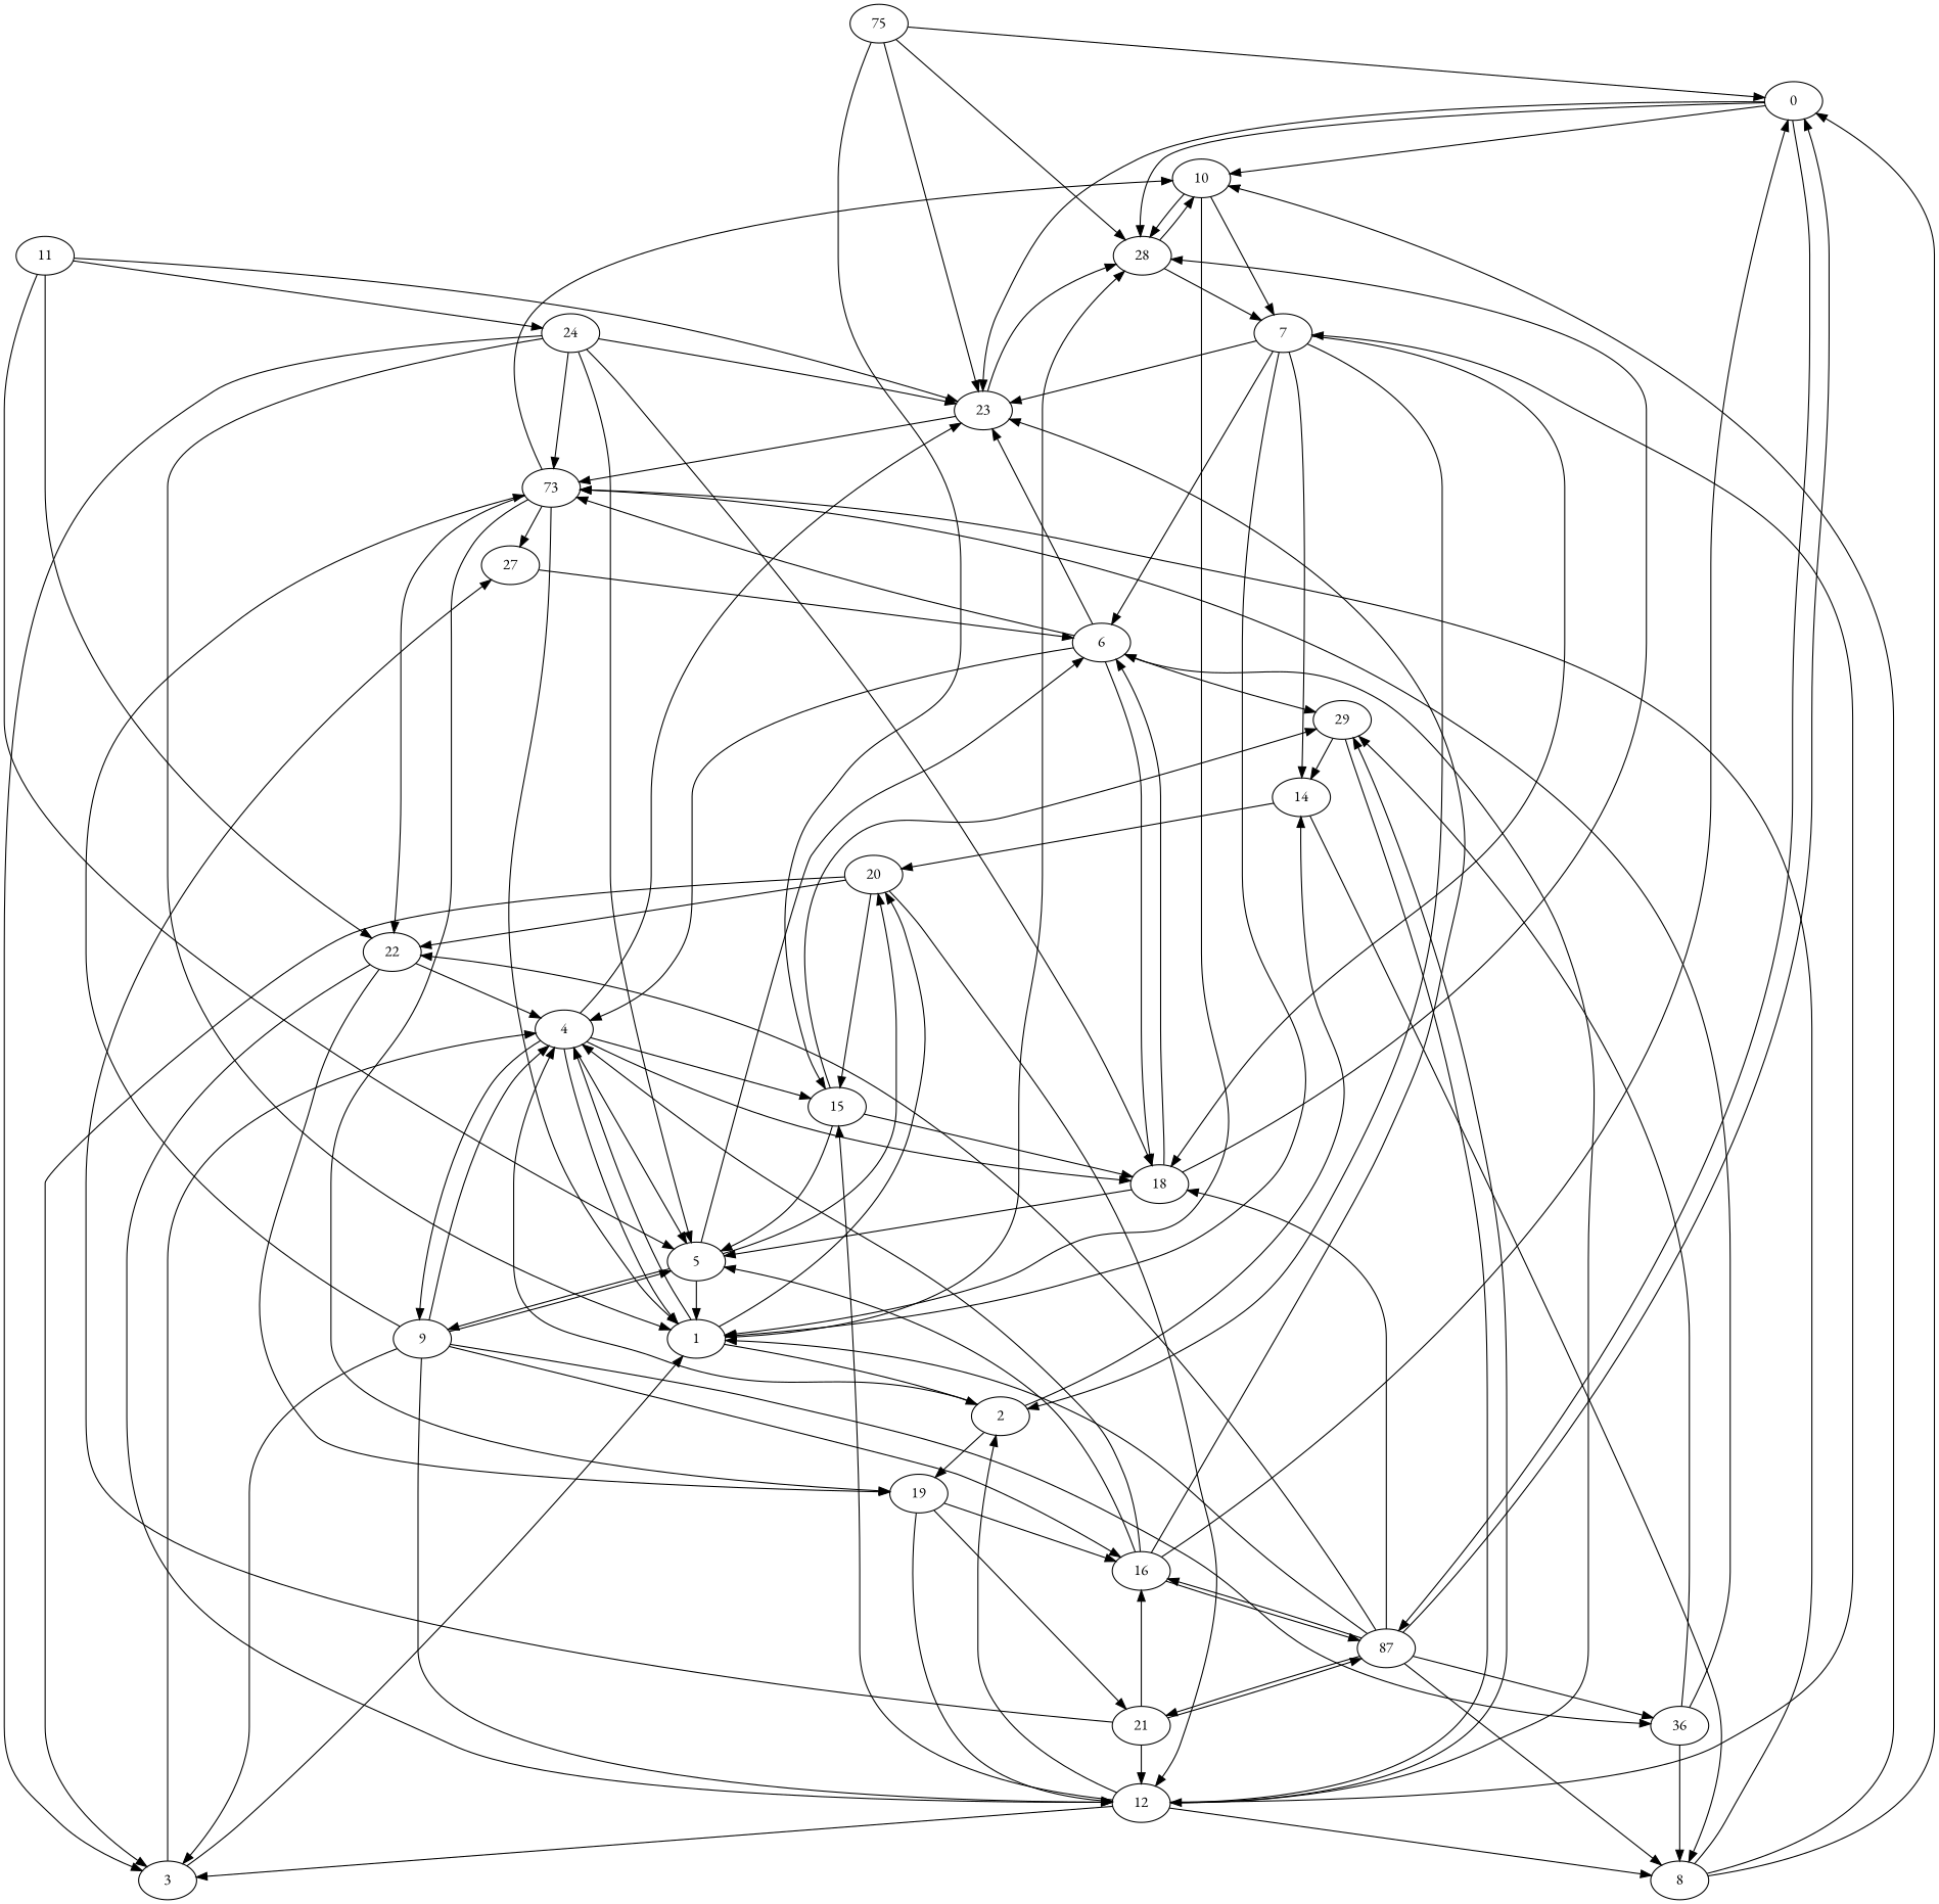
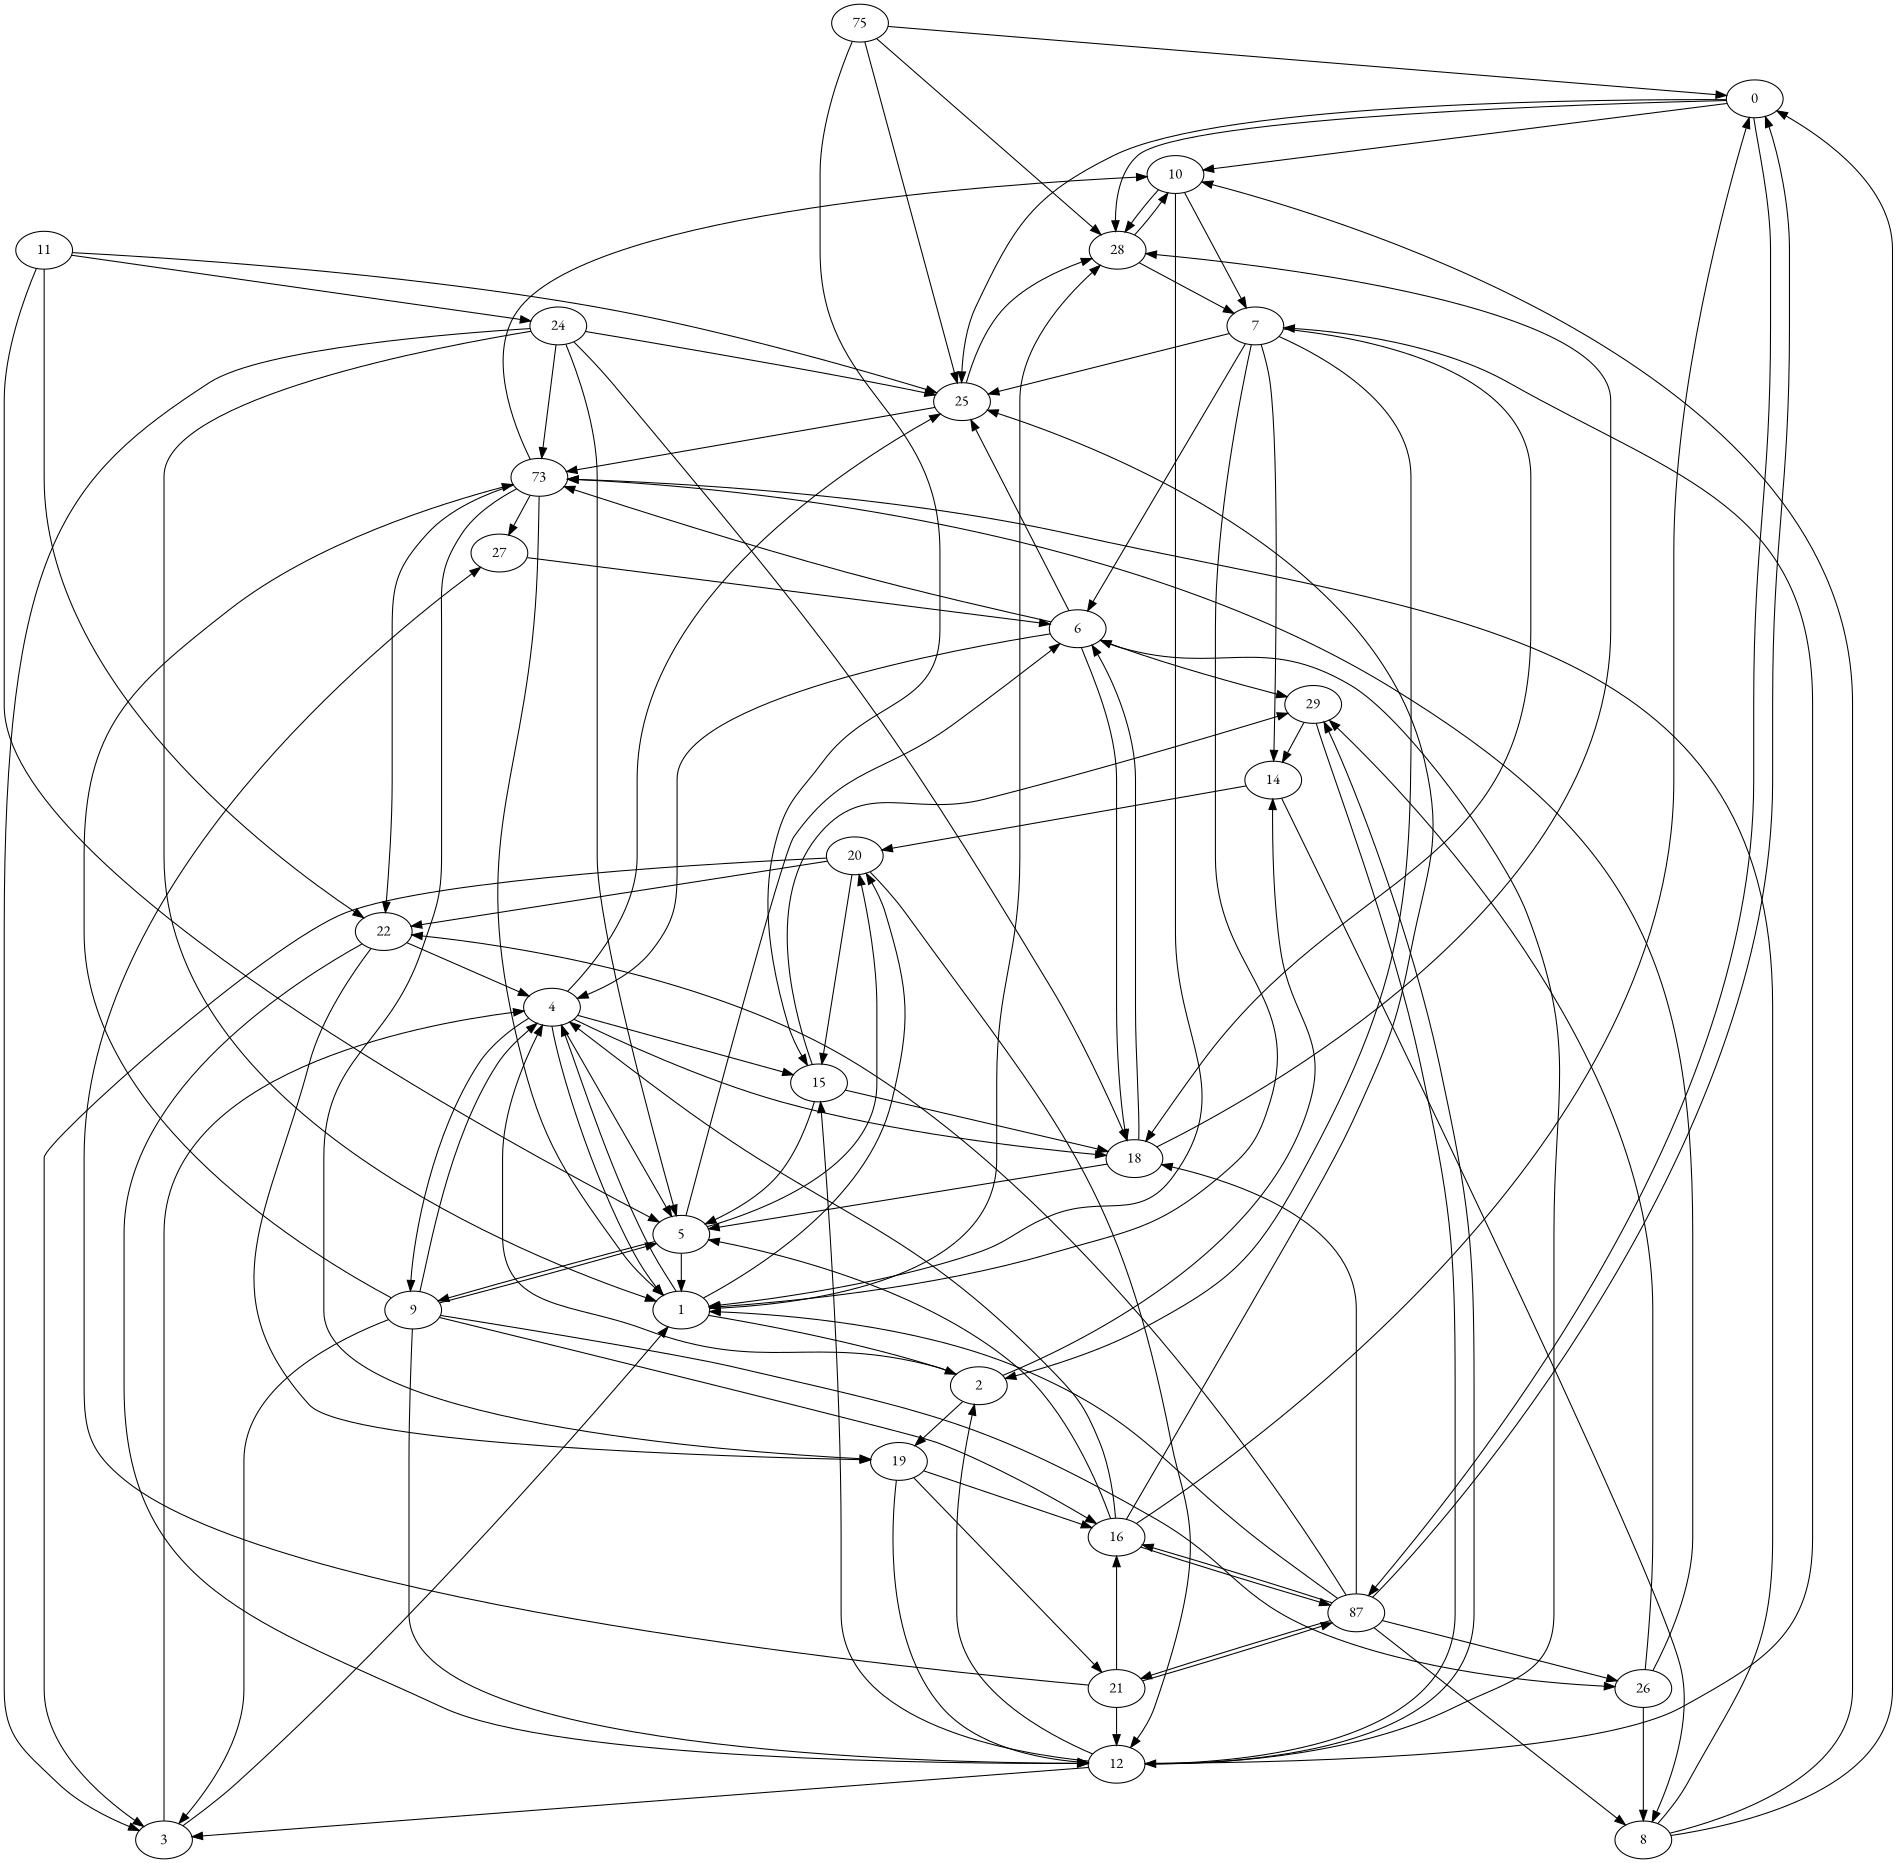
  digraph {
    fontname="EB Garamond"
    node [fontname="EB Garamond"]
    edge [fontname="EB Garamond" weight=9000]
    0
    10
    n3 [label=87]
-   23
+   23 [label=25]
    28
    1
    7
    18
    8
    16
-   26 [label=36]
+   26
    22
    21
    n14 [label=73]
    2
    4
    20
    14
    19
    5
    9
    15
    3
    12
    6
    29
    27
    11
    24
    n30 [label=75]
    0 -> 10 [weight=3000]
    0 -> n3 [weight=1000]
    0 -> 23 [weight=4000]
    0 -> 28 [weight=5000]
    10 -> 28
    10 -> 1 [weight=7000]
    10 -> 7 [weight=6000]
    n3 -> 0 [weight=7000]
    n3 -> 1 [weight=2000]
    n3 -> 18 [weight=4000]
    n3 -> 8 [weight=6000]
    n3 -> 16
    n3 -> 26 [weight=3000]
    n3 -> 22 [weight=5000]
    n3 -> 21 [weight=1000]
    23 -> 28
    23 -> n14 [weight=7000]
    28 -> 10 [weight=8000]
    28 -> 7
    1 -> 28
    1 -> 2 [weight=3000]
    1 -> 4 [weight=6000]
    1 -> 20 [weight=2000]
    7 -> 23 [weight=4000]
    7 -> 1 [weight=5000]
    7 -> 18
    7 -> 2 [weight=8000]
    7 -> 14 [weight=2000]
    7 -> 6 [weight=8000]
    18 -> 28
    18 -> 5 [weight=4000]
    18 -> 6 [weight=6000]
    8 -> 0
    8 -> 10 [weight=3000]
    8 -> n14 [weight=3000]
    16 -> 0 [weight=3000]
    16 -> n3 [weight=2000]
    16 -> 23 [weight=5000]
    16 -> 4 [weight=4000]
    16 -> 5 [weight=8000]
    26 -> 8 [weight=5000]
    26 -> n14 [weight=8000]
    26 -> 29 [weight=4000]
    22 -> 4 [weight=8000]
    22 -> 19 [weight=2000]
    22 -> 12 [weight=2000]
    21 -> n3 [weight=1000]
    21 -> 16 [weight=4000]
    21 -> 12
    21 -> 27 [weight=3000]
    n14 -> 10 [weight=2000]
    n14 -> 1 [weight=1000]
    n14 -> 22 [weight=7000]
    n14 -> 19 [weight=5000]
    n14 -> 27 [weight=6000]
    2 -> 4 [weight=1000]
    2 -> 14 [weight=8000]
    2 -> 19 [weight=1000]
    4 -> 23 [weight=4000]
    4 -> 1
    4 -> 18 [weight=5000]
    4 -> 5 [weight=4000]
    4 -> 9 [weight=6000]
    4 -> 15 [weight=1000]
    20 -> 22
    20 -> 15 [weight=7000]
    20 -> 3
    20 -> 12 [weight=8000]
    14 -> 8 [weight=2000]
    14 -> 20 [weight=4000]
    19 -> 16 [weight=8000]
    19 -> 21 [weight=1000]
    19 -> 12 [weight=8000]
    5 -> 1 [weight=7000]
    5 -> 20
    5 -> 9 [weight=7000]
    5 -> 6 [weight=1000]
    9 -> 16 [weight=2000]
    9 -> 26 [weight=2000]
    9 -> n14 [weight=1000]
    9 -> 4 [weight=4000]
    9 -> 5 [weight=6000]
    9 -> 3 [weight=8000]
    9 -> 12 [weight=3000]
    15 -> 18 [weight=8000]
    15 -> 5 [weight=3000]
    15 -> 29 [weight=4000]
    3 -> 1 [weight=4000]
    3 -> 4 [weight=3000]
    12 -> 7 [weight=5000]
-   12 -> 8 [weight=8000]
    12 -> 2 [weight=7000]
    12 -> 15 [weight=2000]
    12 -> 3 [weight=7000]
    12 -> 6 [weight=6000]
    12 -> 29 [weight=5000]
    6 -> 23 [weight=4000]
    6 -> 18 [weight=1000]
    6 -> n14 [weight=2000]
    6 -> 4
    6 -> 29 [weight=4000]
    29 -> 14 [weight=6000]
    29 -> 12 [weight=1000]
    27 -> 6 [weight=5000]
    11 -> 23 [weight=1000]
    11 -> 22 [weight=3000]
    11 -> 5 [weight=5000]
    11 -> 24 [weight=5000]
    24 -> 23 [weight=2000]
    24 -> 1 [weight=8000]
    24 -> 18 [weight=7000]
    24 -> n14 [weight=6000]
    24 -> 5
    24 -> 3
    n30 -> 0 [weight=2000]
    n30 -> 23 [weight=3000]
    n30 -> 28 [weight=3000]
    n30 -> 15 [weight=3000]
  }
